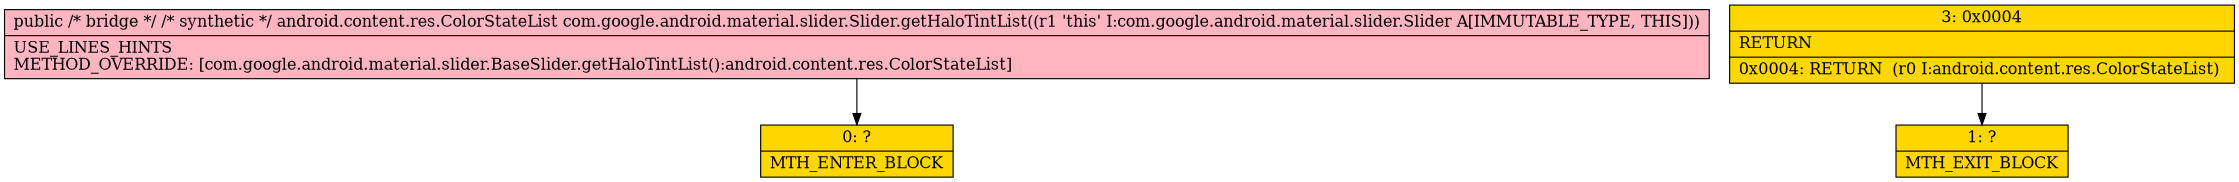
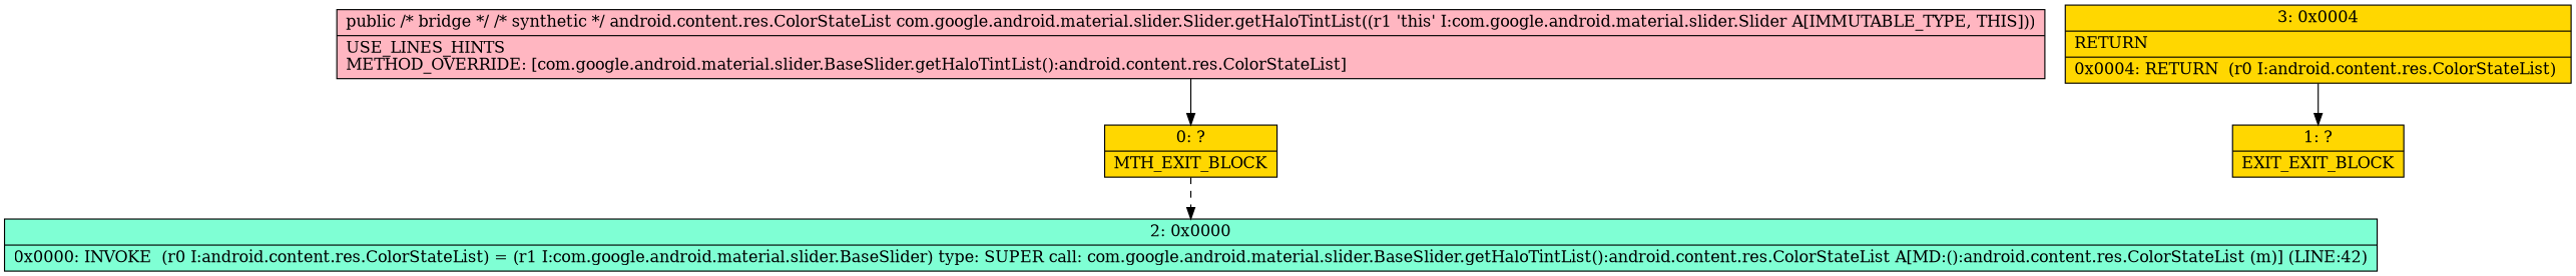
  digraph {
    node [fillcolor=gold shape=record style=filled]
    edge [style=solid]
-   n1 [label="{0\:\ ?|MTH_ENTER_BLOCK\l}"]
+   n1 [label="{0\:\ ?|MTH_EXIT_BLOCK\l}"]
+   n2 [fillcolor=aquamarine label="{2\:\ 0x0000|0x0000: INVOKE  (r0 I:android.content.res.ColorStateList) = (r1 I:com.google.android.material.slider.BaseSlider) type: SUPER call: com.google.android.material.slider.BaseSlider.getHaloTintList():android.content.res.ColorStateList A[MD:():android.content.res.ColorStateList (m)] (LINE:42)\l}"]
    n3 [label="{3\:\ 0x0004|RETURN\l|0x0004: RETURN  (r0 I:android.content.res.ColorStateList) \l}"]
-   n4 [label="{1\:\ ?|MTH_EXIT_BLOCK\l}"]
+   n4 [label="{1\:\ ?|EXIT_EXIT_BLOCK\l}"]
    n5 [fillcolor=lightpink label="{public \/* bridge *\/ \/* synthetic *\/ android.content.res.ColorStateList com.google.android.material.slider.Slider.getHaloTintList((r1 'this' I:com.google.android.material.slider.Slider A[IMMUTABLE_TYPE, THIS]))  | USE_LINES_HINTS\lMETHOD_OVERRIDE: [com.google.android.material.slider.BaseSlider.getHaloTintList():android.content.res.ColorStateList]\l}"]
+   n1 -> n2 [style=dashed]
    n3 -> n4
    n5 -> n1
  }
